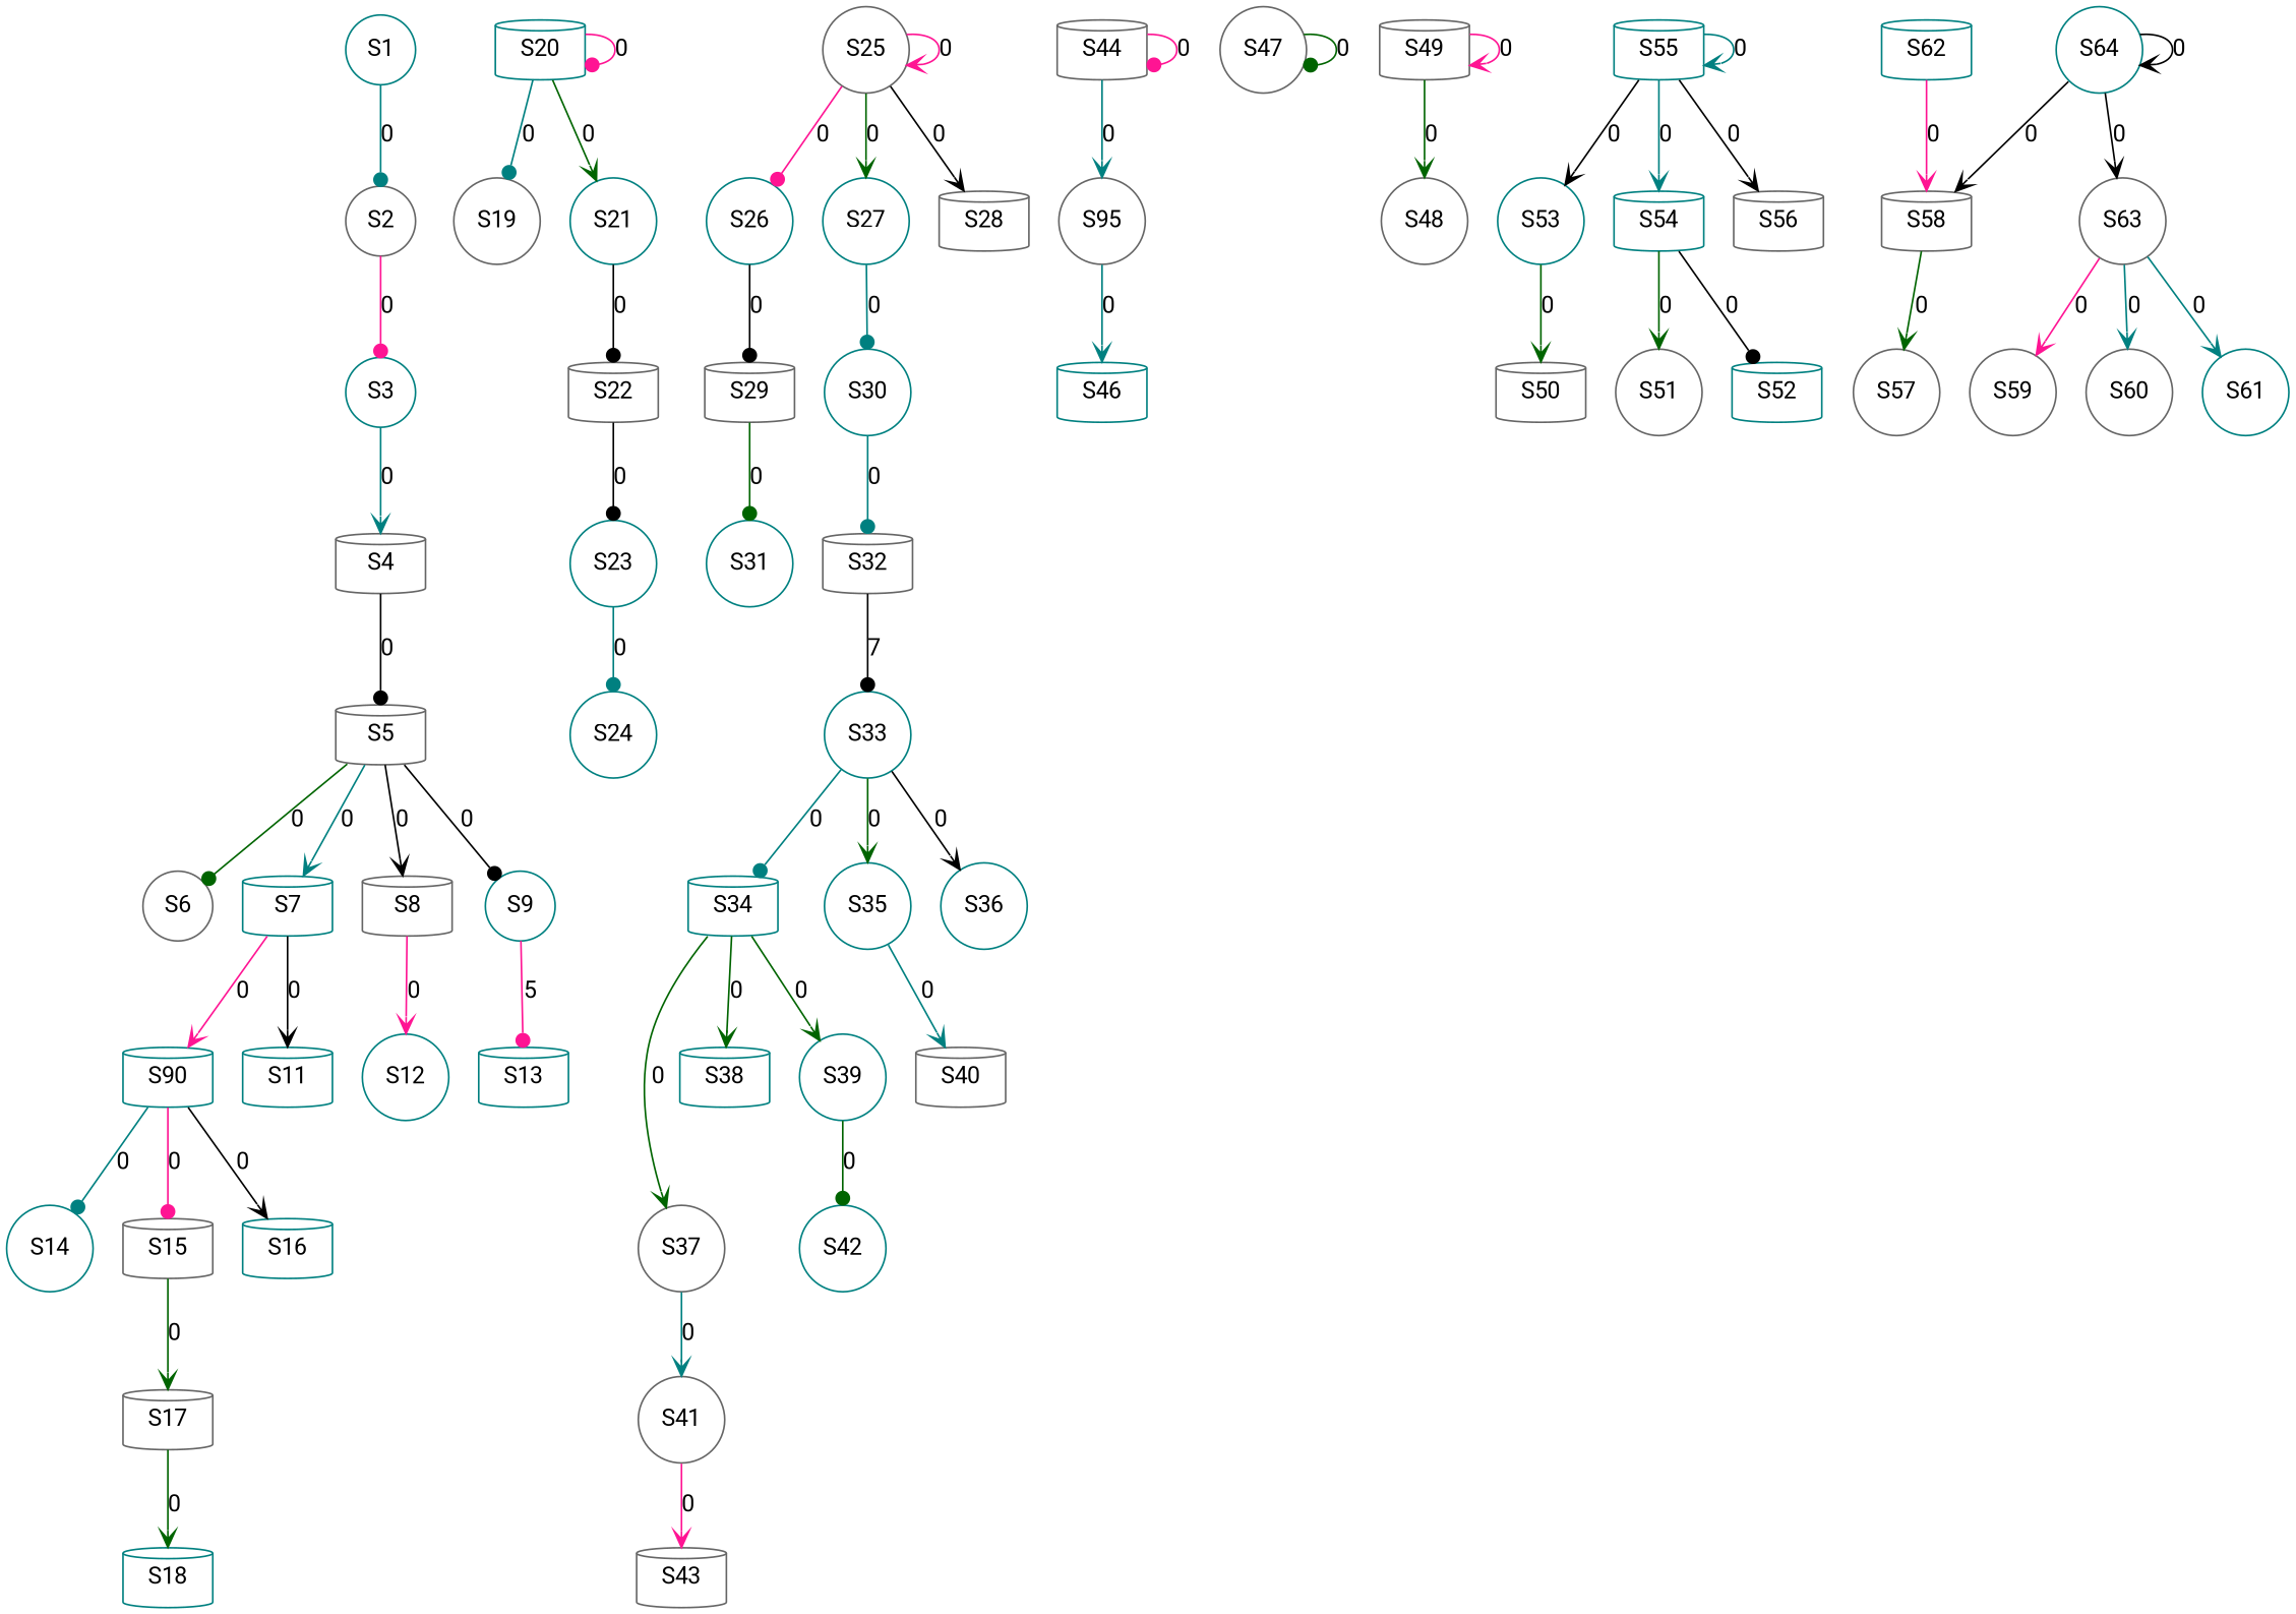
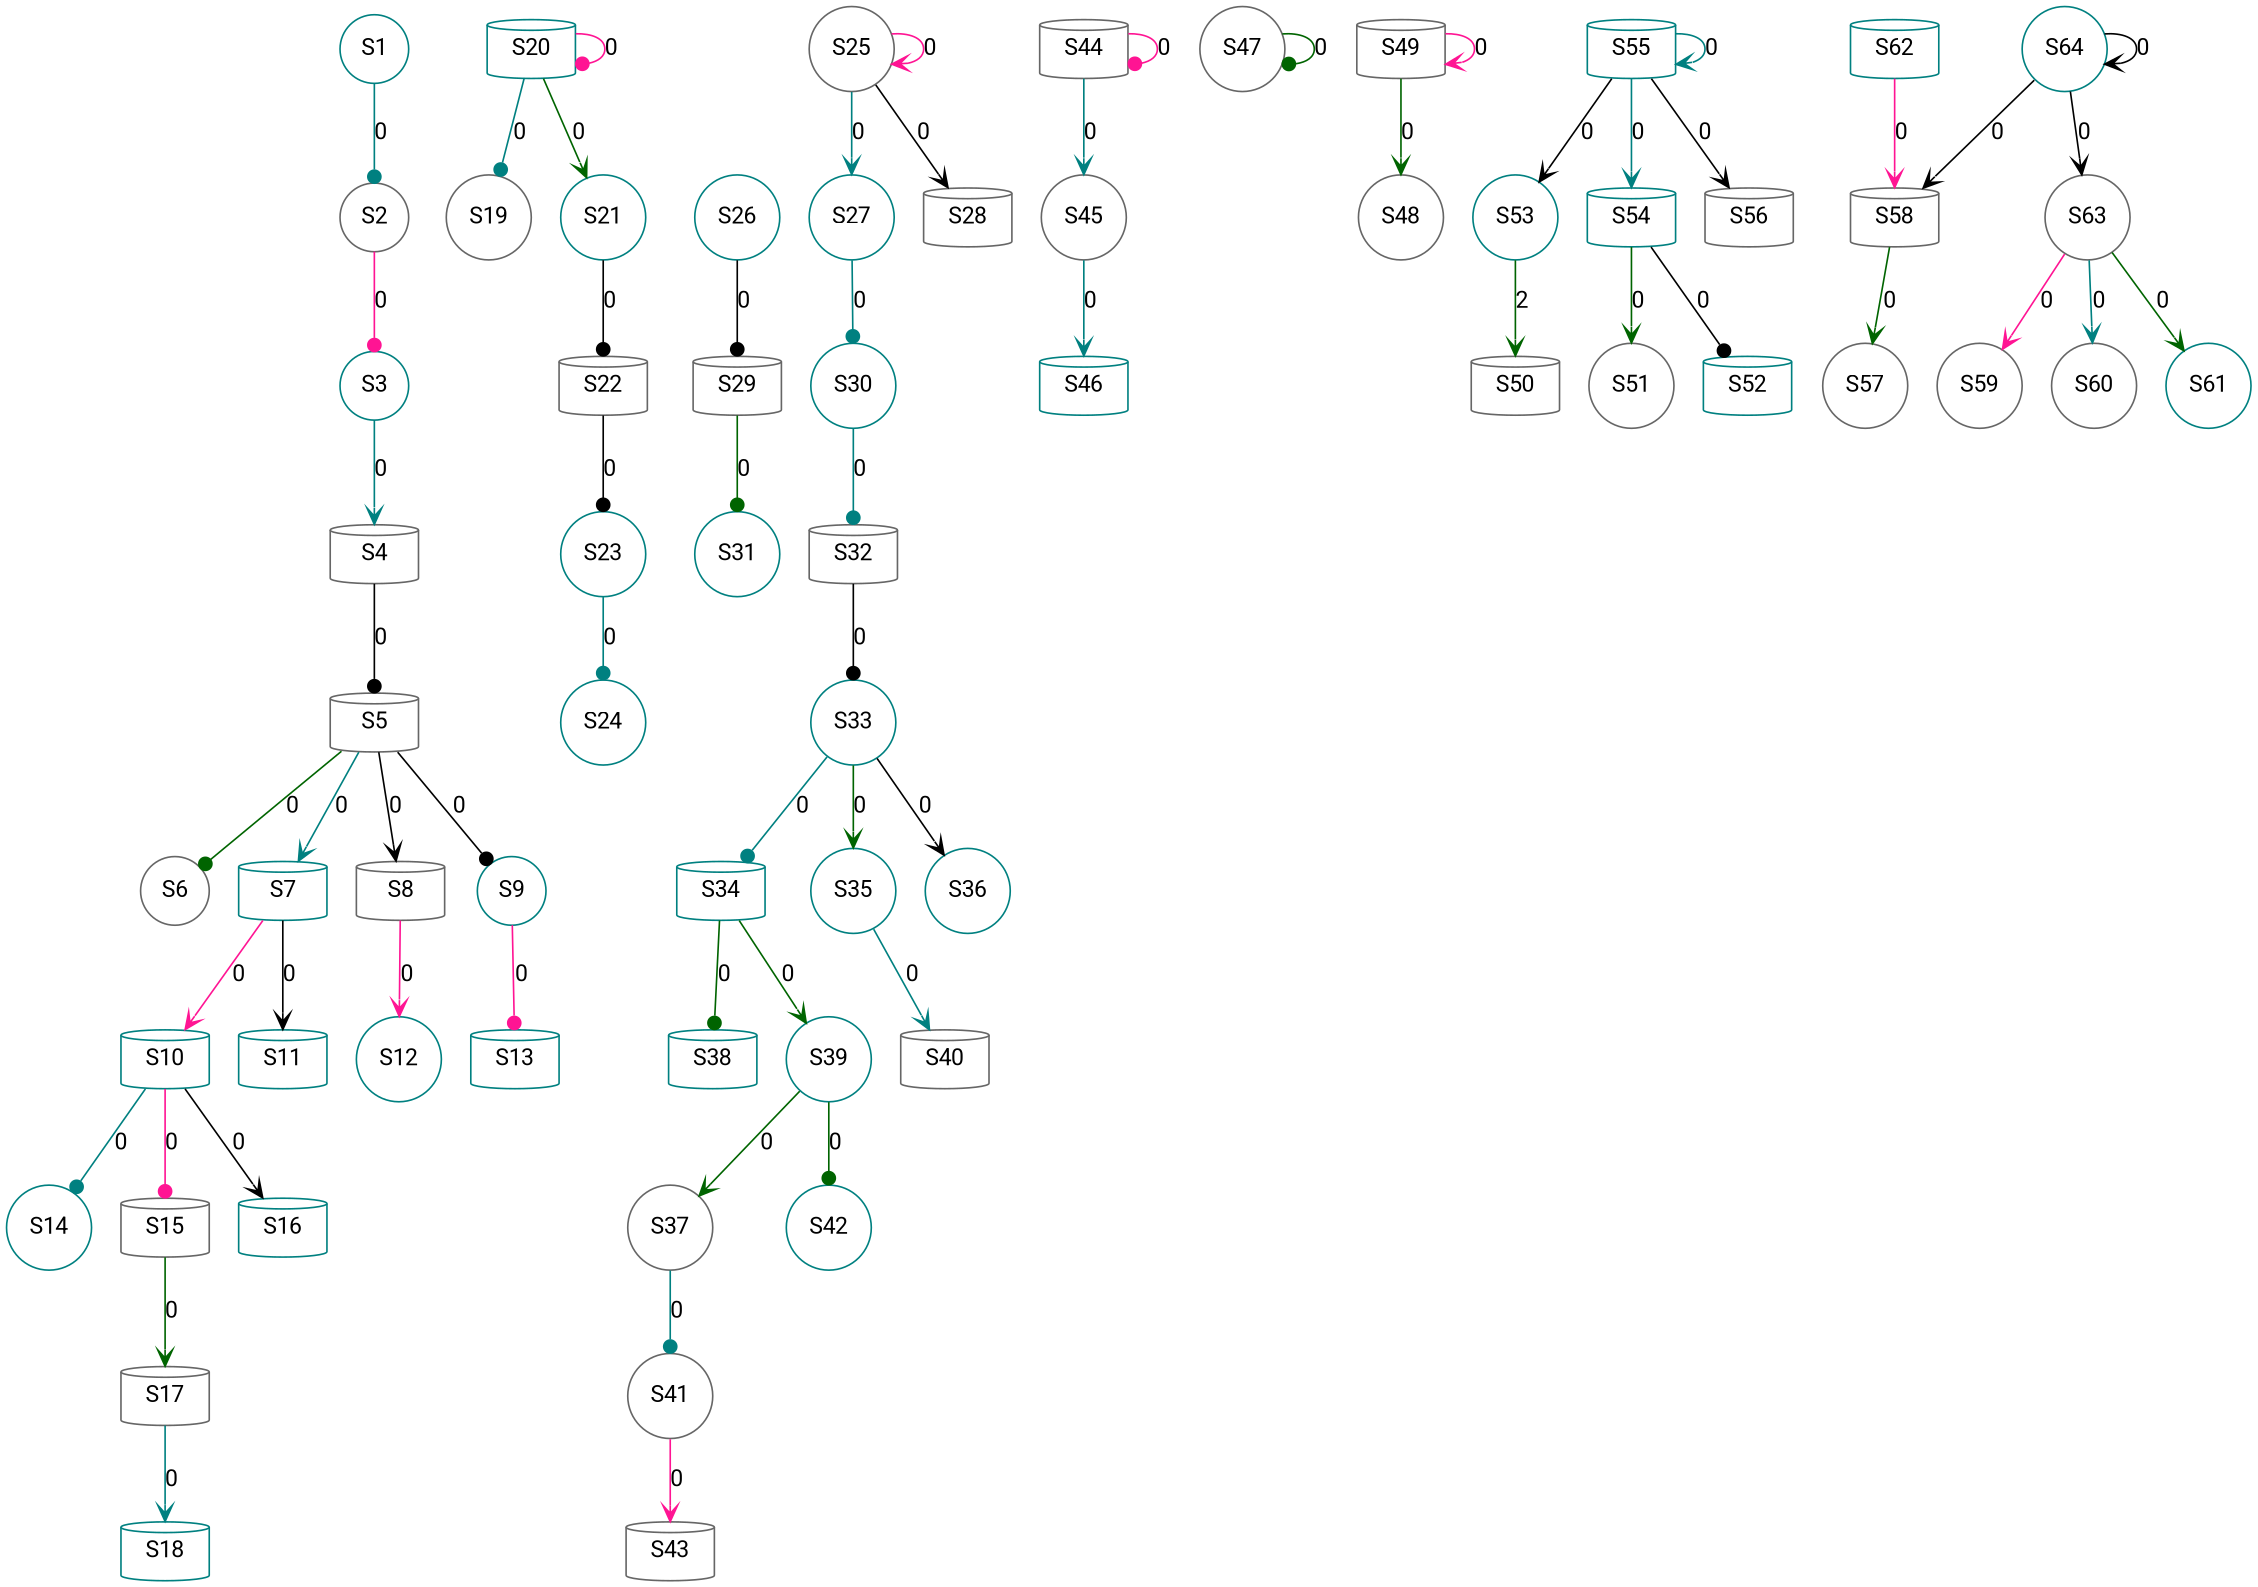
  strict digraph {
    fontname=Roboto
    node [color=teal fontname=Roboto shape=circle]
    edge [arrowhead=vee color=teal fontname=Roboto]
    S2 [color=gray40]
    S1
    S3
    S4 [color=gray40 shape=cylinder]
    S5 [color=gray40 shape=cylinder]
    S6 [color=gray40]
    S7 [shape=cylinder]
    S8 [color=gray40 shape=cylinder]
    S9
-   S10 [shape=cylinder label=S90]
+   S10 [shape=cylinder]
    S11 [shape=cylinder]
    S12
    S13 [shape=cylinder]
    S14
    S15 [color=gray40 shape=cylinder]
    S16 [shape=cylinder]
    S17 [color=gray40 shape=cylinder]
    S18 [shape=cylinder]
    S20 [shape=cylinder]
    S19 [color=gray40]
    S21
    S22 [color=gray40 shape=cylinder]
    S23
    S24
    S25 [color=gray40]
    S26
    S27
    S28 [color=gray40 shape=cylinder]
    S29 [color=gray40 shape=cylinder]
    S30
    S31
    S32 [color=gray40 shape=cylinder]
    S33
    S34 [shape=cylinder]
    S35
    S36
    S37 [color=gray40]
    S38 [shape=cylinder]
    S39
    S40 [color=gray40 shape=cylinder]
    S41 [color=gray40]
    S42
    S43 [color=gray40 shape=cylinder]
    S44 [color=gray40 shape=cylinder]
-   S45 [color=gray40 label=S95]
+   S45 [color=gray40]
    S46 [shape=cylinder]
    S47 [color=gray40]
    S49 [color=gray40 shape=cylinder]
    S48 [color=gray40]
    S50 [color=gray40 shape=cylinder]
    S53
    S54 [shape=cylinder]
    S51 [color=gray40]
    S52 [shape=cylinder]
    S55 [shape=cylinder]
    S56 [color=gray40 shape=cylinder]
    S58 [color=gray40 shape=cylinder]
    S57 [color=gray40]
    S62 [shape=cylinder]
    S63 [color=gray40]
    S59 [color=gray40]
    S60 [color=gray40]
    S61
    S64
    S2 -> S3 [arrowhead=dot color=deeppink label=0]
    S1 -> S2 [arrowhead=dot label=0]
    S3 -> S4 [label=0]
    S4 -> S5 [arrowhead=dot color=black label=0]
    S5 -> S6 [arrowhead=dot color=darkgreen label=0]
    S5 -> S7 [label=0]
    S5 -> S8 [color=black label=0]
    S5 -> S9 [arrowhead=dot color=black label=0]
    S7 -> S10 [color=deeppink label=0]
    S7 -> S11 [color=black label=0]
    S8 -> S12 [color=deeppink label=0]
-   S9 -> S13 [arrowhead=dot color=deeppink label=5]
+   S9 -> S13 [arrowhead=dot color=deeppink label=0]
    S10 -> S14 [arrowhead=dot label=0]
    S10 -> S15 [arrowhead=dot color=deeppink label=0]
    S10 -> S16 [color=black label=0]
    S15 -> S17 [color=darkgreen label=0]
-   S17 -> S18 [color=darkgreen label=0]
+   S17 -> S18 [label=0]
    S20 -> S20 [arrowhead=dot color=deeppink label=0]
    S20 -> S19 [arrowhead=dot label=0]
    S20 -> S21 [color=darkgreen label=0]
    S21 -> S22 [arrowhead=dot color=black label=0]
    S22 -> S23 [arrowhead=dot color=black label=0]
    S23 -> S24 [arrowhead=dot label=0]
    S25 -> S25 [color=deeppink label=0]
-   S25 -> S26 [arrowhead=dot color=deeppink label=0]
-   S25 -> S27 [color=darkgreen label=0]
+   S25 -> S27 [label=0]
    S25 -> S28 [color=black label=0]
    S26 -> S29 [arrowhead=dot color=black label=0]
    S27 -> S30 [arrowhead=dot label=0]
    S29 -> S31 [arrowhead=dot color=darkgreen label=0]
    S30 -> S32 [arrowhead=dot label=0]
-   S32 -> S33 [arrowhead=dot color=black label=7]
+   S32 -> S33 [arrowhead=dot color=black label=0]
    S33 -> S34 [arrowhead=dot label=0]
    S33 -> S35 [color=darkgreen label=0]
    S33 -> S36 [color=black label=0]
-   S34 -> S37 [color=darkgreen label=0]
-   S34 -> S38 [color=darkgreen label=0]
+   S39 -> S37 [color=darkgreen label=0]
+   S34 -> S38 [arrowhead=dot color=darkgreen label=0]
    S34 -> S39 [color=darkgreen label=0]
    S35 -> S40 [label=0]
-   S37 -> S41 [label=0]
+   S37 -> S41 [arrowhead=dot label=0]
    S39 -> S42 [arrowhead=dot color=darkgreen label=0]
    S41 -> S43 [color=deeppink label=0]
    S44 -> S44 [arrowhead=dot color=deeppink label=0]
    S44 -> S45 [label=0]
    S45 -> S46 [label=0]
    S47 -> S47 [arrowhead=dot color=darkgreen label=0]
    S49 -> S49 [color=deeppink label=0]
    S49 -> S48 [color=darkgreen label=0]
-   S53 -> S50 [color=darkgreen label=0]
+   S53 -> S50 [color=darkgreen label=2]
    S54 -> S51 [color=darkgreen label=0]
    S54 -> S52 [arrowhead=dot color=black label=0]
    S55 -> S53 [color=black label=0]
    S55 -> S54 [label=0]
    S55 -> S55 [label=0]
    S55 -> S56 [color=black label=0]
    S58 -> S57 [color=darkgreen label=0]
    S62 -> S58 [color=deeppink label=0]
    S63 -> S59 [color=deeppink label=0]
    S63 -> S60 [label=0]
-   S63 -> S61 [label=0]
+   S63 -> S61 [color=darkgreen label=0]
    S64 -> S58 [color=black label=0]
    S64 -> S63 [color=black label=0]
    S64 -> S64 [color=black label=0]
  }
